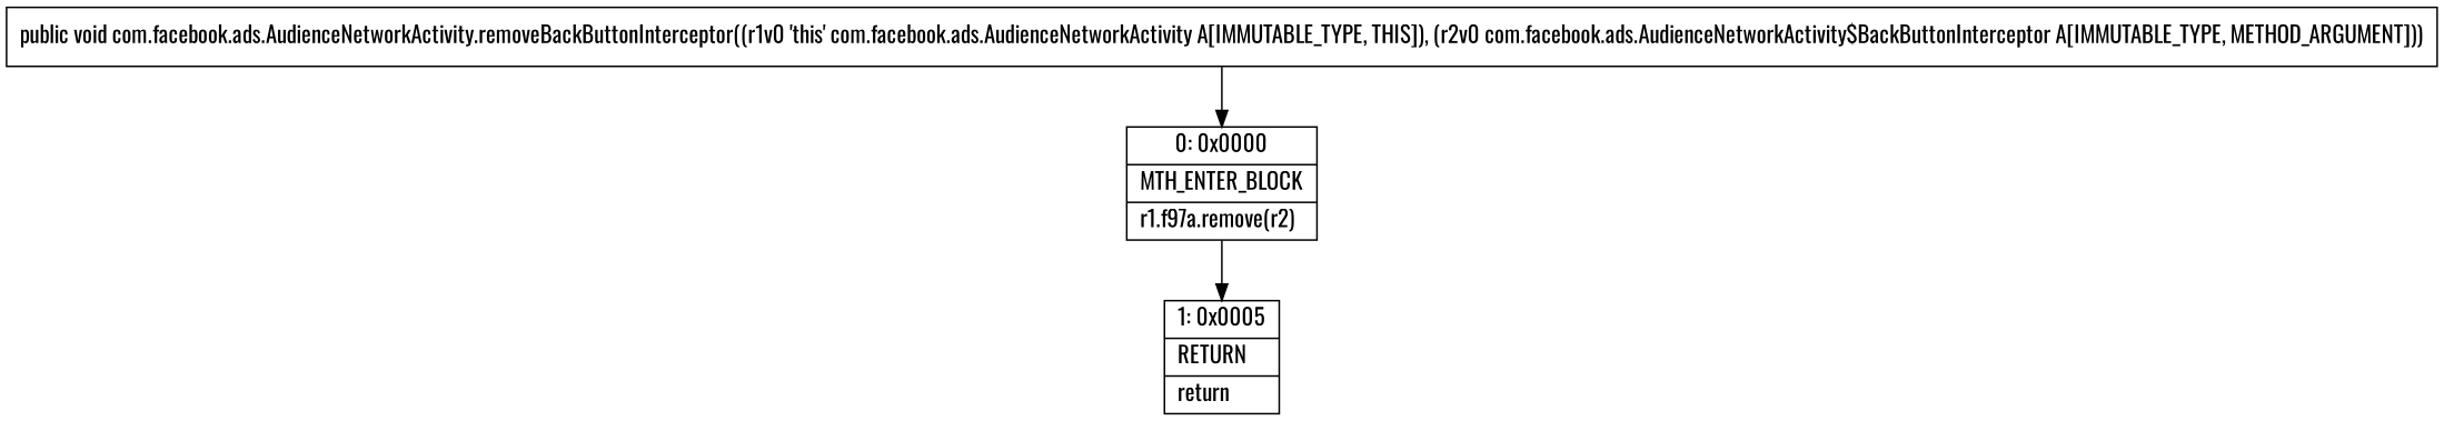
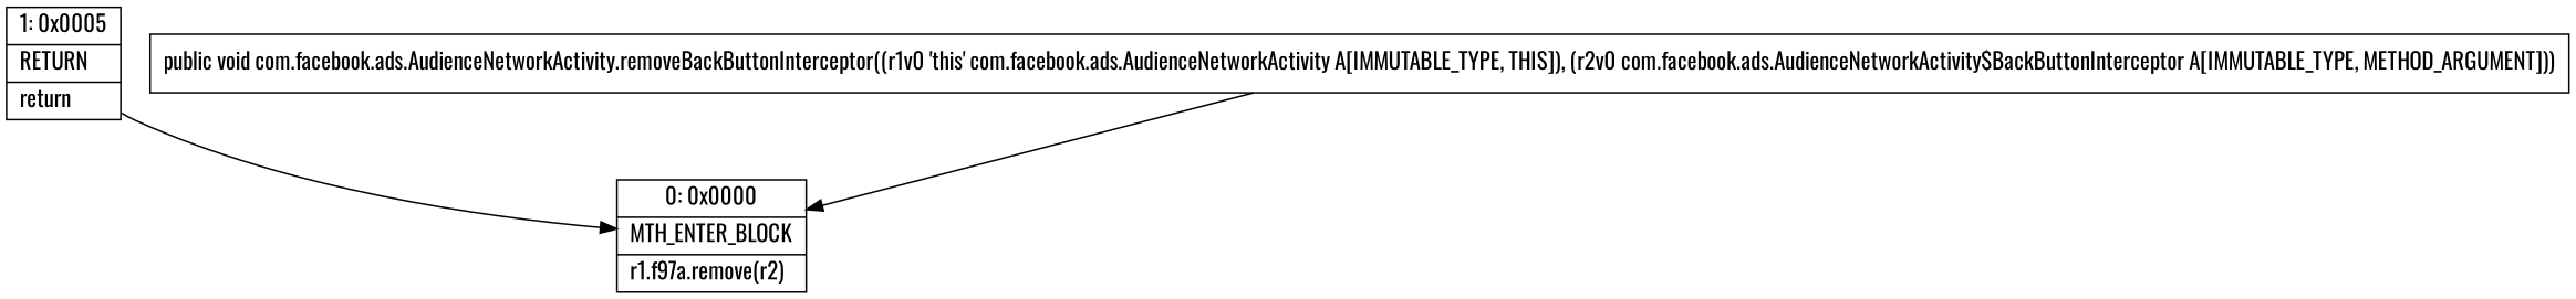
  digraph {
    fontname=Oswald
    node [shape=record fontname=Oswald]
    edge [fontname=Oswald]
    n1 [label="{0\:\ 0x0000|MTH_ENTER_BLOCK\l|r1.f97a.remove(r2)\l}"]
    n2 [label="{1\:\ 0x0005|RETURN\l|return\l}"]
    n3 [label="{public void com.facebook.ads.AudienceNetworkActivity.removeBackButtonInterceptor((r1v0 'this' com.facebook.ads.AudienceNetworkActivity A[IMMUTABLE_TYPE, THIS]), (r2v0 com.facebook.ads.AudienceNetworkActivity$BackButtonInterceptor A[IMMUTABLE_TYPE, METHOD_ARGUMENT])) }"]
-   n1 -> n2
+   n2 -> n1
    n3 -> n1
  }
